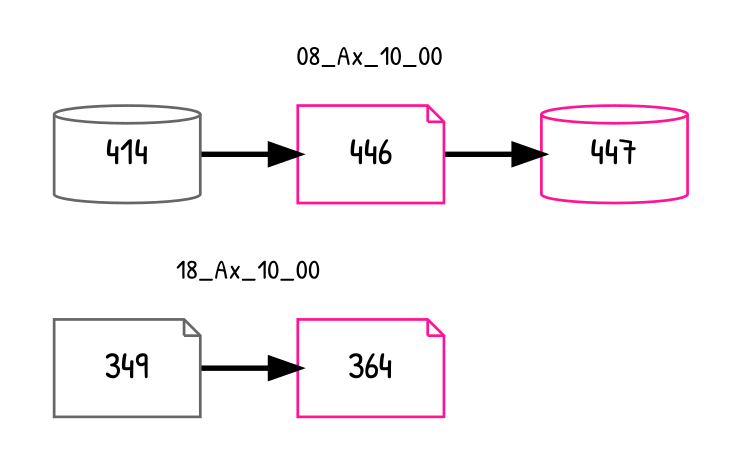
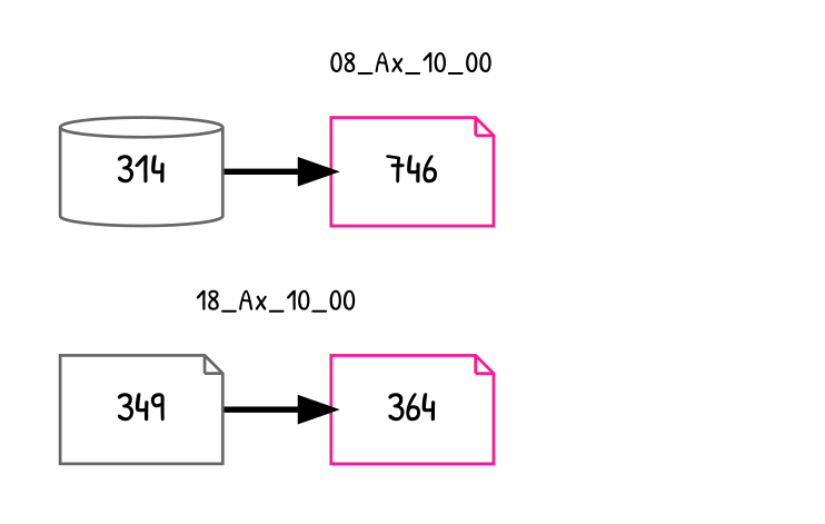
  digraph {
    fontname="Patrick Hand"
    rankdir=LR
    node [color=deeppink fontname="Patrick Hand" shape=note]
    edge [color=black fontname="Patrick Hand" style=bold]
    n1 [color=gray40 label=349]
    n2 [label=364]
-   n3 [label=446]
-   n4 [color=gray40 label=414 shape=cylinder]
-   n5 [label=447 shape=cylinder]
+   n3 [label=746]
+   n4 [color=gray40 label=314 shape=cylinder]
    subgraph cluster_1 {
      color=white
      fontsize=10
      label="18_Ax_10_00"
      n1
      n2
    }
    subgraph cluster_2 {
      color=white
      fontsize=10
      label="08_Ax_10_00"
      n3
      n4
-     n5
    }
    n1 -> n2
-   n3 -> n5
    n4 -> n3
  }
